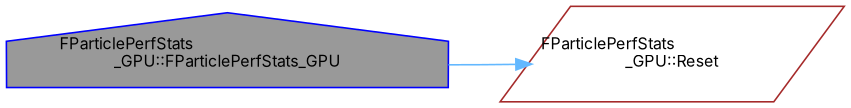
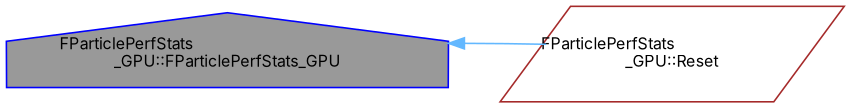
  digraph {
    rankdir=LR
    fontname=Inter
    node [fontname=Inter fontsize=10 style=filled]
    n1 [color=blue fillcolor=grey60 fontcolor=black height=0.2 label="FParticlePerfStats\l_GPU::FParticlePerfStats_GPU" shape=house width=0.4]
    n2 [color=brown fillcolor=white height=0.2 label="FParticlePerfStats\l_GPU::Reset" shape=parallelogram width=0.4]
-   n1 -> n2 [color=steelblue1 fontname=Inter fontsize=10 labelfontname=Helvetica labelfontsize=10 style=solid]
+   n2 -> n1 [color=steelblue1 fontname=Inter fontsize=10 labelfontname=Helvetica labelfontsize=10 style=solid]
  }
